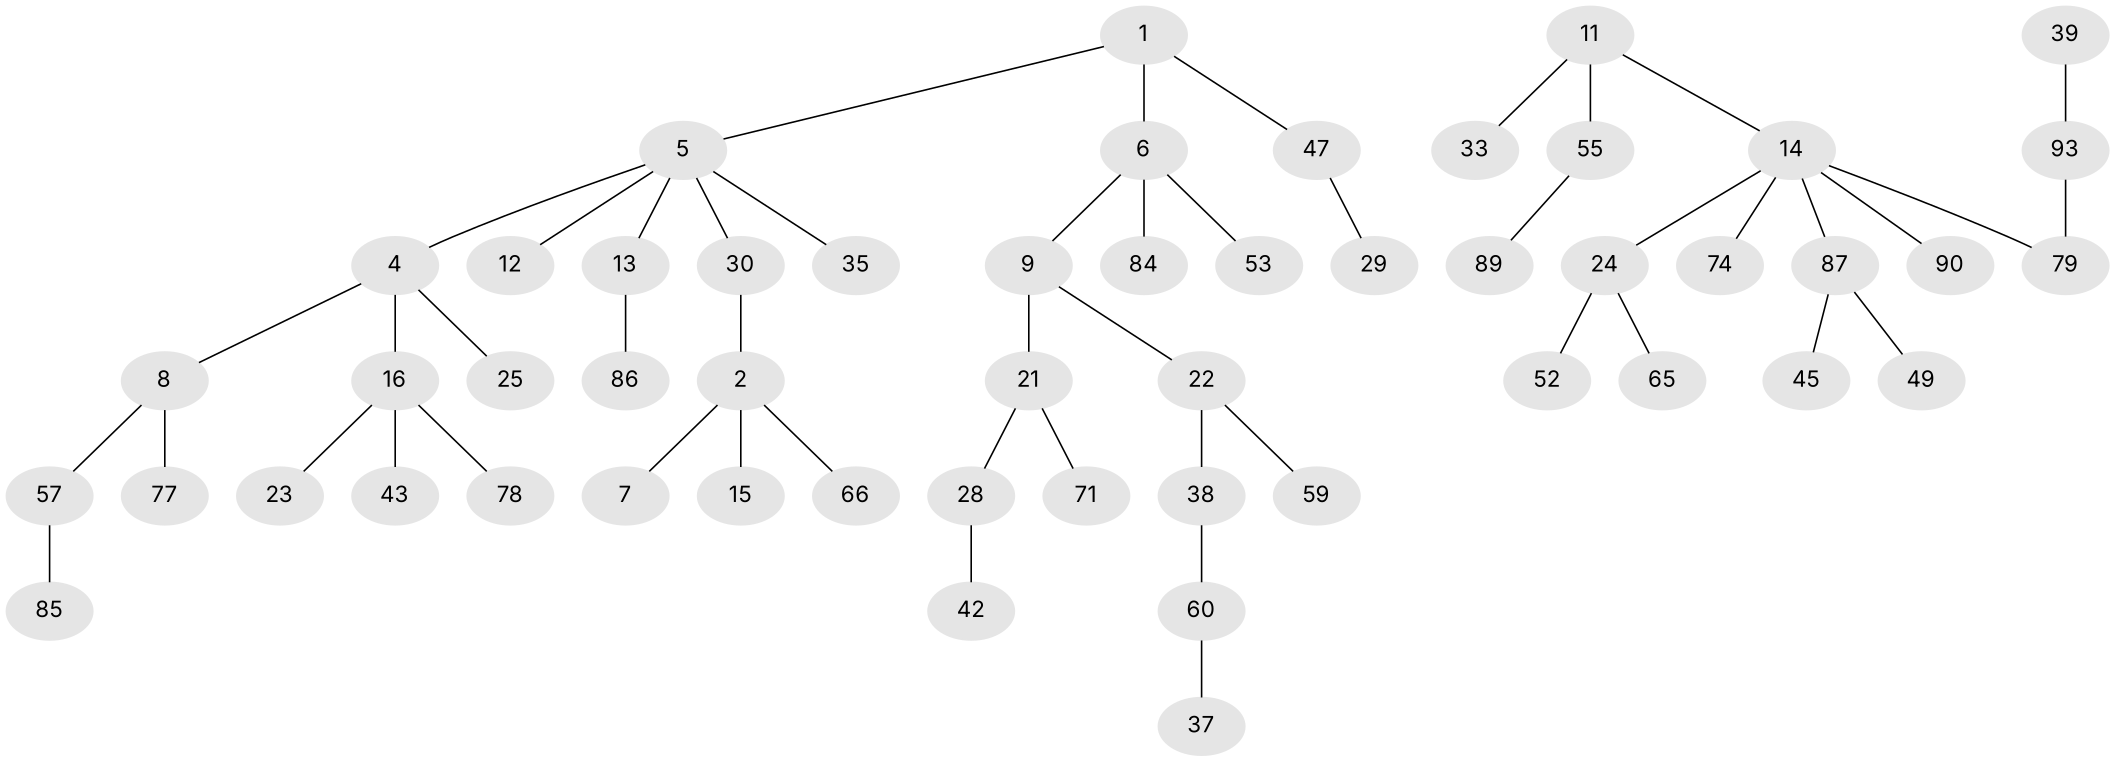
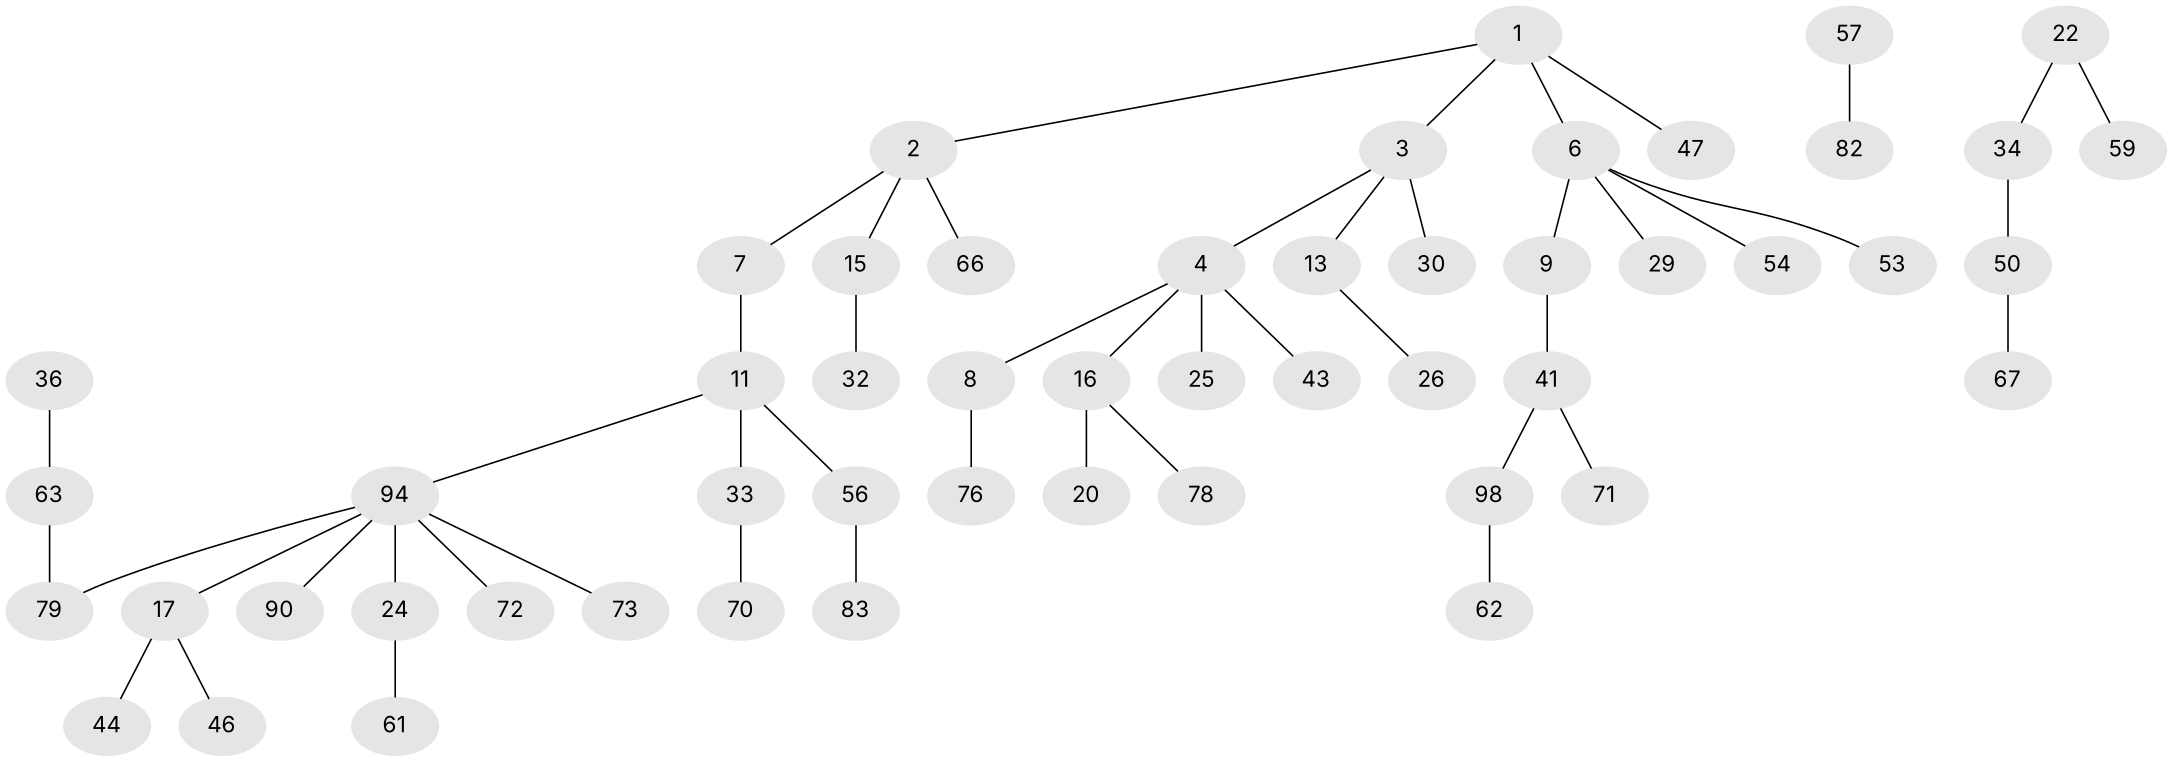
  graph {
    fontname=Inter
    node [color=gray90 fontname=Inter style=filled]
    edge [fontname=Inter]
    2 [super="+46"]
    7
    15
    66
    1
-   3 [super="+27" label=5]
+   3 [super="+27"]
    6 [super="+42"]
    47 [super="+64"]
    4 [super="+5"]
-   12 [super="+53"]
    13
    30 [super="+81"]
-   35
    9 [super="+10"]
    29 [super="+61"]
-   54 [label=84]
+   54
    n17 [label=53]
    11 [super="+41"]
+   32
    8 [super="+19"]
    16 [super="+37"]
    25
-   26 [super="+51" label=86]
+   26 [super="+51"]
    57 [super="+58"]
-   76 [label=77]
-   23 [super="+36"]
+   76
+   23 [super="+36" label=20]
    43
    78
-   21 [super="+68"]
+   21 [super="+68" label=41]
    22
-   14 [super="+18"]
+   14 [super="+18" label=94]
    33 [super="+34"]
-   56 [super="+75" label=55]
-   82 [label=85]
-   28 [super="+60"]
+   56 [super="+75"]
+   82
+   28 [super="+60" label=98]
    71
-   38 [super="+80"]
+   38 [super="+80" label=34]
    59 [super="+69"]
-   17 [super="+40" label=87]
+   17 [super="+40"]
    n40 [label=90 super="+31"]
    24 [super="+48"]
-   73 [label=74]
+   72
+   73
    79
-   83 [label=89]
-   45
-   49
-   52
-   65 [super="+74"]
-   39 [super="+44"]
-   63 [label=93]
-   62 [label=42]
-   50 [label=60]
-   67 [super="+77" label=37]
+   70
+   83
+   45 [label=44]
+   49 [label=46]
+   65 [super="+74" label=61]
+   39 [super="+44" label=36]
+   63
+   62
+   50
+   67 [super="+77"]
    2 -- 7
    2 -- 15
    2 -- 66
-   30 -- 2
+   7 -- 11
+   15 -- 32
+   1 -- 2
    1 -- 3
    1 -- 6
    1 -- 47
    3 -- 4
-   3 -- 12
    3 -- 13
    3 -- 30
-   3 -- 35
    6 -- 9
-   47 -- 29
+   6 -- 29
    6 -- 54
    6 -- n17
    4 -- 8
    4 -- 16
    4 -- 25
    13 -- 26
    9 -- 21
-   9 -- 22
    11 -- 14
    11 -- 33
    11 -- 56
-   8 -- 57
    8 -- 76
    16 -- 23
-   16 -- 43
+   4 -- 43
    16 -- 78
    57 -- 82
    21 -- 28
    21 -- 71
    22 -- 38
    22 -- 59
    14 -- 17
    14 -- n40
    14 -- 24
+   14 -- 72
    14 -- 73
    14 -- 79
+   33 -- 70
    56 -- 83
    28 -- 62
    38 -- 50
    17 -- 45
    17 -- 49
-   24 -- 52
    24 -- 65
    39 -- 63
    63 -- 79
    50 -- 67
  }
